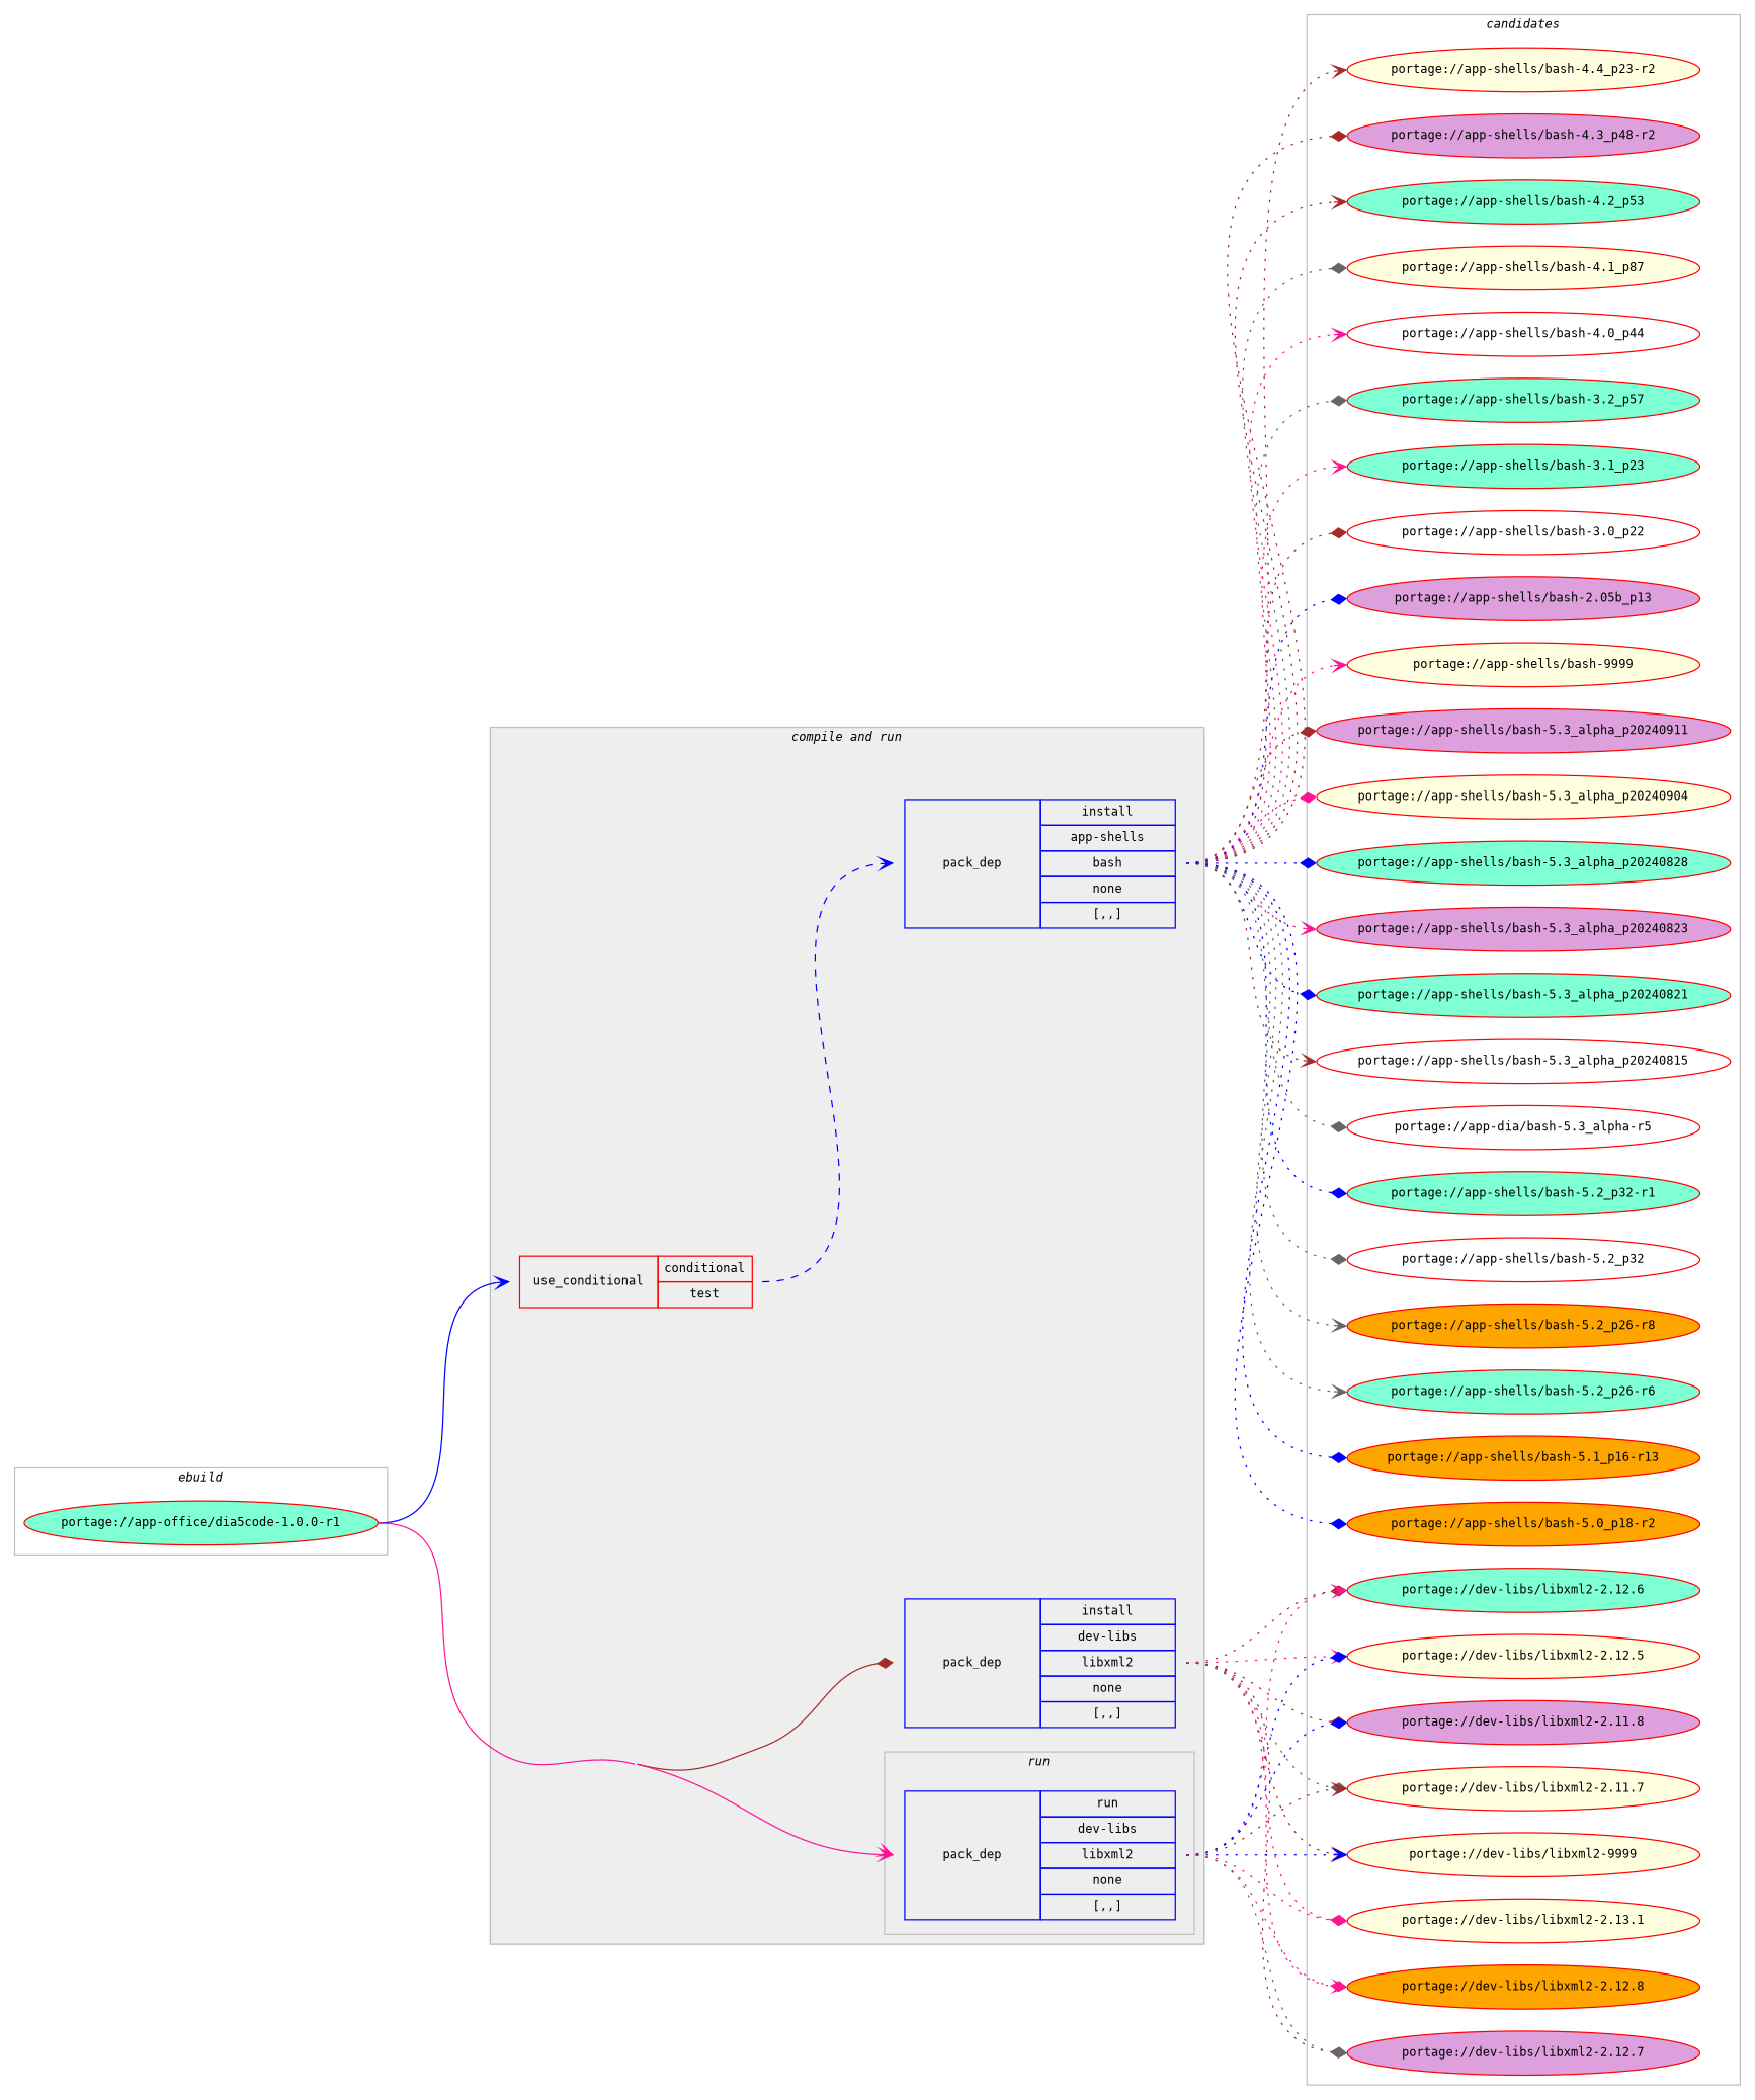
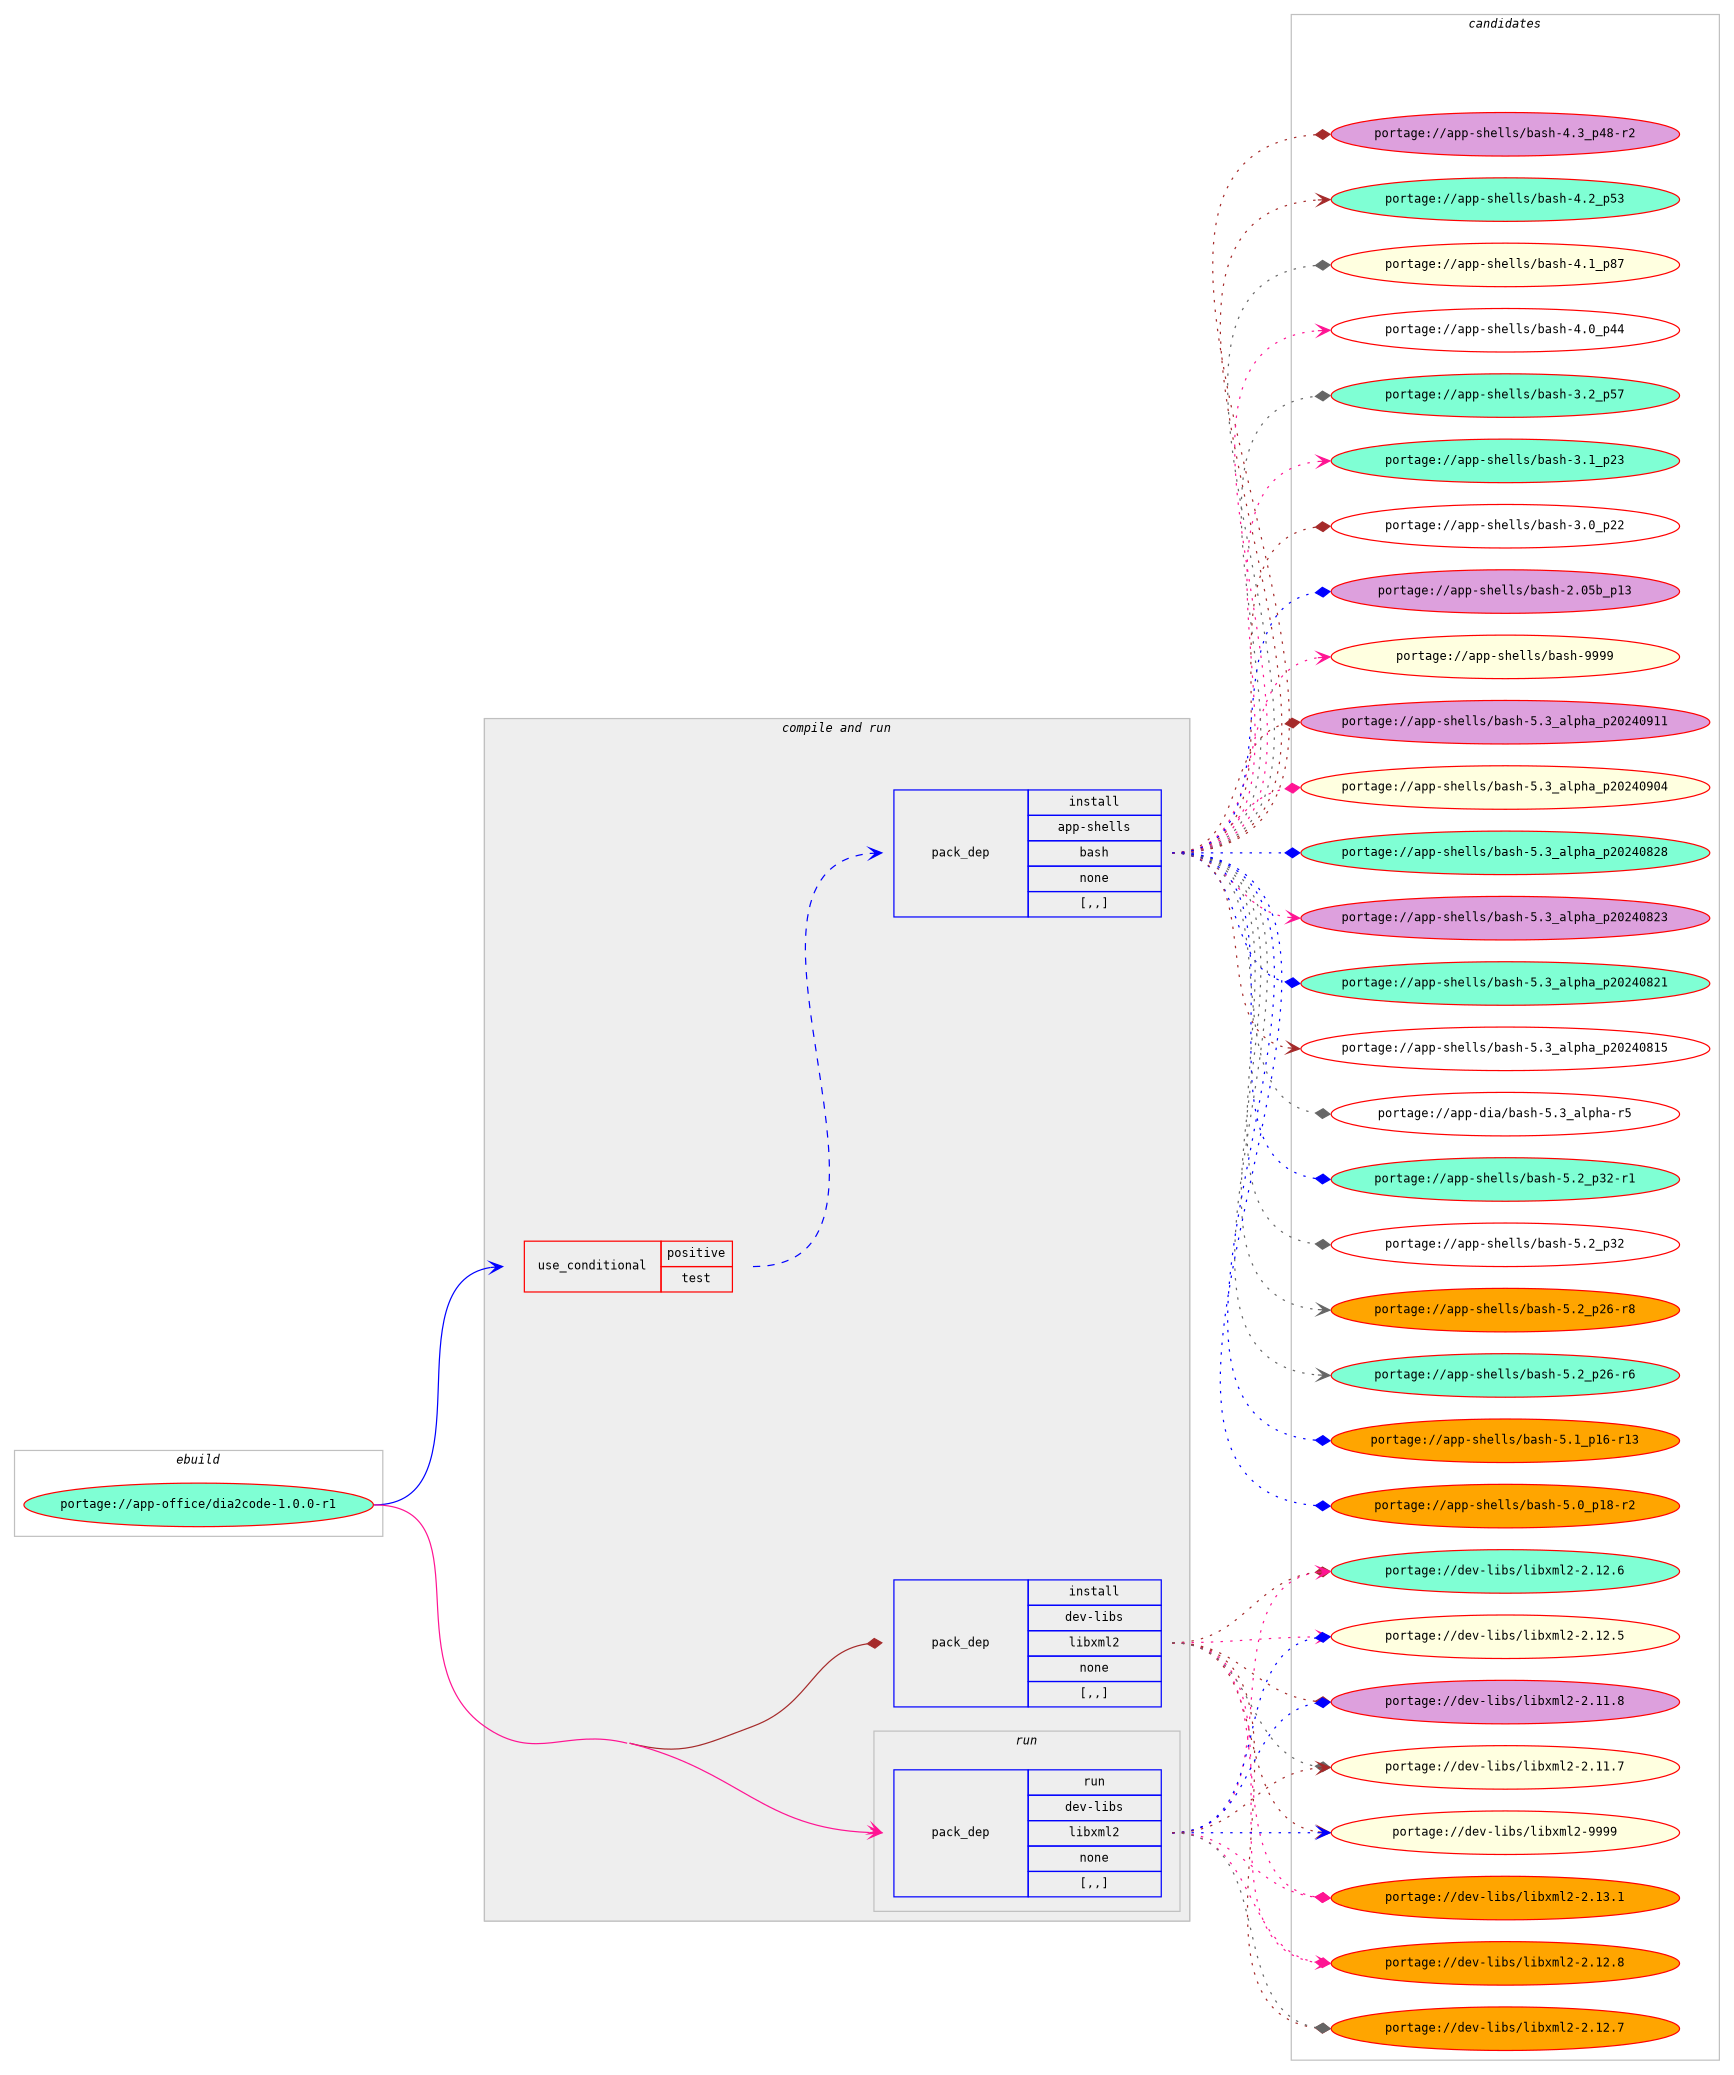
  digraph {
    compound=true
    concentrate=true
    fontname="DejaVu Sans Mono"
    fontsize=10
    newrank=true
    rankdir=LR
    ranksep=1.5
    node [color=red fillcolor=aquamarine fontname="DejaVu Sans Mono" fontsize=10 style=filled]
    edge [arrowhead=diamond color=brown fontname="DejaVu Sans Mono" headport=w style=dotted tailport=e weight=100]
-   n1 [label="portage://app-office/dia5code-1.0.0-r1" width=4]
+   n1 [label="portage://app-office/dia2code-1.0.0-r1" width=4]
    n2 [color=blue label=<<TABLE BORDER="0" CELLBORDER="1" CELLSPACING="0" CELLPADDING="4" WIDTH="220"><TR><TD ROWSPAN="6" CELLPADDING="30">pack_dep</TD></TR><TR><TD WIDTH="110">install</TD></TR><TR><TD>app-shells</TD></TR><TR><TD>bash</TD></TR><TR><TD>none</TD></TR><TR><TD>[,,]</TD></TR></TABLE>> shape=none fillcolor="" style=""]
-   n3 [label=<<TABLE BORDER="0" CELLBORDER="1" CELLSPACING="0" CELLPADDING="4"><TR><TD ROWSPAN="3" CELLPADDING="10">use_conditional</TD></TR><TR><TD>conditional</TD></TR><TR><TD>test</TD></TR></TABLE>> shape=none fillcolor="" style=""]
+   n3 [label=<<TABLE BORDER="0" CELLBORDER="1" CELLSPACING="0" CELLPADDING="4"><TR><TD ROWSPAN="3" CELLPADDING="10">use_conditional</TD></TR><TR><TD>positive</TD></TR><TR><TD>test</TD></TR></TABLE>> shape=none fillcolor="" style=""]
    n4 [color=blue label=<<TABLE BORDER="0" CELLBORDER="1" CELLSPACING="0" CELLPADDING="4" WIDTH="220"><TR><TD ROWSPAN="6" CELLPADDING="30">pack_dep</TD></TR><TR><TD WIDTH="110">install</TD></TR><TR><TD>dev-libs</TD></TR><TR><TD>libxml2</TD></TR><TR><TD>none</TD></TR><TR><TD>[,,]</TD></TR></TABLE>> shape=none fillcolor="" style=""]
    n5 [color=blue label=<<TABLE BORDER="0" CELLBORDER="1" CELLSPACING="0" CELLPADDING="4" WIDTH="220"><TR><TD ROWSPAN="6" CELLPADDING="30">pack_dep</TD></TR><TR><TD WIDTH="110">run</TD></TR><TR><TD>dev-libs</TD></TR><TR><TD>libxml2</TD></TR><TR><TD>none</TD></TR><TR><TD>[,,]</TD></TR></TABLE>> shape=none fillcolor="" style=""]
    n6 [fillcolor=lightyellow label="portage://app-shells/bash-9999" width=4]
    n7 [fillcolor=plum label="portage://app-shells/bash-5.3_alpha_p20240911" width=4]
    n8 [fillcolor=lightyellow label="portage://app-shells/bash-5.3_alpha_p20240904" width=4]
    n9 [label="portage://app-shells/bash-5.3_alpha_p20240828" width=4]
    n10 [fillcolor=plum label="portage://app-shells/bash-5.3_alpha_p20240823" width=4]
    n11 [label="portage://app-shells/bash-5.3_alpha_p20240821" width=4]
    n12 [fillcolor=white label="portage://app-shells/bash-5.3_alpha_p20240815" width=4]
    n13 [fillcolor=white label="portage://app-dia/bash-5.3_alpha-r5" width=4]
    n14 [label="portage://app-shells/bash-5.2_p32-r1" width=4]
    n15 [fillcolor=white label="portage://app-shells/bash-5.2_p32" width=4]
    n16 [fillcolor=orange label="portage://app-shells/bash-5.2_p26-r8" width=4]
    n17 [label="portage://app-shells/bash-5.2_p26-r6" width=4]
    n18 [fillcolor=orange label="portage://app-shells/bash-5.1_p16-r13" width=4]
    n19 [fillcolor=orange label="portage://app-shells/bash-5.0_p18-r2" width=4]
-   n20 [fillcolor=lightyellow label="portage://app-shells/bash-4.4_p23-r2" width=4]
    n21 [fillcolor=plum label="portage://app-shells/bash-4.3_p48-r2" width=4]
    n22 [label="portage://app-shells/bash-4.2_p53" width=4]
    n23 [fillcolor=lightyellow label="portage://app-shells/bash-4.1_p87" width=4]
    n24 [fillcolor=white label="portage://app-shells/bash-4.0_p44" width=4]
    n25 [label="portage://app-shells/bash-3.2_p57" width=4]
    n26 [label="portage://app-shells/bash-3.1_p23" width=4]
    n27 [fillcolor=white label="portage://app-shells/bash-3.0_p22" width=4]
    n28 [fillcolor=plum label="portage://app-shells/bash-2.05b_p13" width=4]
    n29 [fillcolor=lightyellow label="portage://dev-libs/libxml2-9999" width=4]
-   n30 [fillcolor=lightyellow label="portage://dev-libs/libxml2-2.13.1" width=4]
+   n30 [fillcolor=orange label="portage://dev-libs/libxml2-2.13.1" width=4]
    n31 [fillcolor=orange label="portage://dev-libs/libxml2-2.12.8" width=4]
-   n32 [fillcolor=plum label="portage://dev-libs/libxml2-2.12.7" width=4]
+   n32 [fillcolor=orange label="portage://dev-libs/libxml2-2.12.7" width=4]
    n33 [label="portage://dev-libs/libxml2-2.12.6" width=4]
    n34 [fillcolor=lightyellow label="portage://dev-libs/libxml2-2.12.5" width=4]
    n35 [fillcolor=plum label="portage://dev-libs/libxml2-2.11.8" width=4]
    n36 [fillcolor=lightyellow label="portage://dev-libs/libxml2-2.11.7" width=4]
    subgraph cluster_1 {
      color=gray
      label=<<i>ebuild</i>>
      n1
    }
    subgraph cluster_2 {
      color=gray
      label=<<i>dependencies</i>>
      subgraph cluster_3 {
        color=gray
        fillcolor="#eeeeee"
        label=<<i>compile</i>>
        style=filled
        subgraph sub_4 {
          color=gray
          fillcolor="#eeeeee"
          label=<<i>compile</i>>
          style=filled
          n4
        }
        subgraph sub_5 {
          color=gray
          fillcolor="#eeeeee"
          label=<<i>compile</i>>
          style=filled
          n3
          subgraph sub_6 {
            color=gray
            fillcolor="#eeeeee"
            label=<<i>compile</i>>
            style=filled
            n2
          }
        }
      }
      subgraph cluster_7 {
        color=gray
        fillcolor="#eeeeee"
        label=<<i>compile and run</i>>
        style=filled
      }
      subgraph cluster_8 {
        color=gray
        fillcolor="#eeeeee"
        label=<<i>run</i>>
        style=filled
        subgraph sub_9 {
          color=gray
          fillcolor="#eeeeee"
          label=<<i>run</i>>
          style=filled
          n5
        }
      }
    }
    subgraph cluster_10 {
      color=gray
      label=<<i>candidates</i>>
      rank=same
      subgraph sub_11 {
        color=black
        label=<<i>candidates</i>>
        nodesep=1
        rank=same
        n6
        n7
        n8
        n9
        n10
        n11
        n12
        n13
        n14
        n15
        n16
        n17
        n18
        n19
-       n20
        n21
        n22
        n23
        n24
        n25
        n26
        n27
        n28
      }
      subgraph sub_12 {
        color=black
        label=<<i>candidates</i>>
        nodesep=1
        rank=same
        n29
        n30
        n31
        n32
        n33
        n34
        n35
        n36
      }
      subgraph sub_13 {
        color=black
        label=<<i>candidates</i>>
        nodesep=1
        rank=same
        n29
        n30
        n31
        n32
        n33
        n34
        n35
        n36
      }
    }
    n1 -> n3 [arrowhead=vee color=blue style=solid weight=20]
    n1 -> n4 [style=solid weight=20]
    n1 -> n5 [arrowhead=vee color=deeppink style=solid weight=20]
    n2 -> n6 [arrowhead=vee color=deeppink]
    n2 -> n7
    n2 -> n8 [color=deeppink]
    n2 -> n9 [color=blue]
    n2 -> n10 [arrowhead=vee color=deeppink]
    n2 -> n11 [color=blue]
    n2 -> n12 [arrowhead=vee]
    n2 -> n13 [color=gray40]
    n2 -> n14 [color=blue]
    n2 -> n15 [color=gray40]
    n2 -> n16 [arrowhead=vee color=gray40]
    n2 -> n17 [arrowhead=vee color=gray40]
    n2 -> n18 [color=blue]
    n2 -> n19 [color=blue]
-   n2 -> n20 [arrowhead=vee]
    n2 -> n21
    n2 -> n22 [arrowhead=vee]
    n2 -> n23 [color=gray40]
    n2 -> n24 [arrowhead=vee color=deeppink]
    n2 -> n25 [color=gray40]
    n2 -> n26 [arrowhead=vee color=deeppink]
    n2 -> n27
    n2 -> n28 [color=blue]
    n3 -> n2 [arrowhead=vee color=blue style=dashed weight=20]
    n4 -> n29 [arrowhead=vee]
    n4 -> n30 [color=deeppink]
    n4 -> n31 [arrowhead=vee color=deeppink]
    n4 -> n32
    n4 -> n33
    n4 -> n34 [arrowhead=vee color=deeppink]
    n4 -> n35
    n4 -> n36 [color=gray40]
    n5 -> n29 [arrowhead=vee color=blue]
    n5 -> n30 [color=deeppink]
    n5 -> n31 [color=deeppink]
    n5 -> n32 [color=gray40]
    n5 -> n33 [arrowhead=vee color=deeppink]
    n5 -> n34 [color=blue]
    n5 -> n35 [color=blue]
    n5 -> n36 [arrowhead=vee]
  }
